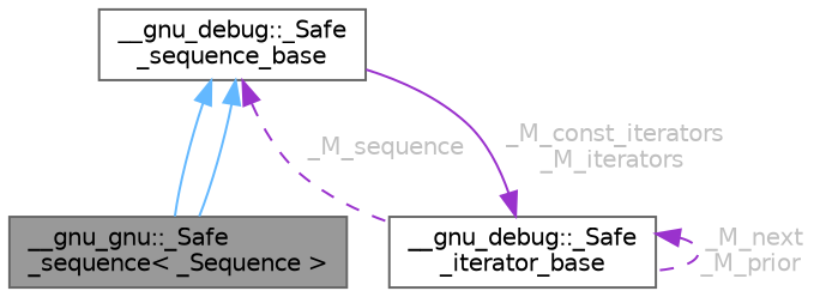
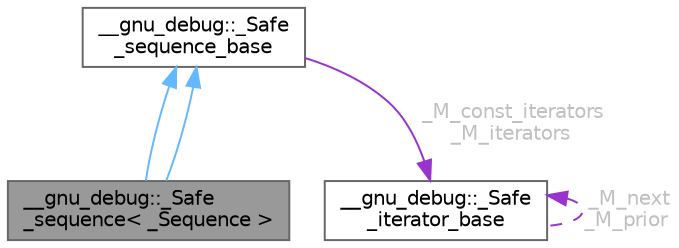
  digraph {
    node [color=gray40 fillcolor=white fontname=Helvetica fontsize=10 shape=box style=filled]
    edge [color=darkorchid3 dir=back fontname=Helvetica fontsize=10 labelfontname=Helvetica labelfontsize=10 style=solid fontcolor=grey]
-   n1 [fillcolor=grey60 fontcolor=black height=0.2 label="__gnu_gnu::_Safe\l_sequence\< _Sequence \>" width=0.4]
+   n1 [fillcolor=grey60 fontcolor=black height=0.2 label="__gnu_debug::_Safe\l_sequence\< _Sequence \>" width=0.4]
    n2 [height=0.2 label="__gnu_debug::_Safe\l_sequence_base" width=0.4]
    n3 [height=0.2 label="__gnu_debug::_Safe\l_iterator_base" width=0.4]
    n2 -> n1 [color=steelblue1 fontcolor=""]
    n2 -> n1 [color=steelblue1 fontcolor=""]
-   n2 -> n3 [label=" _M_sequence" style=dashed]
    n3 -> n2 [label=" _M_const_iterators\n_M_iterators"]
    n3 -> n3 [label=" _M_next\n_M_prior" style=dashed]
  }
